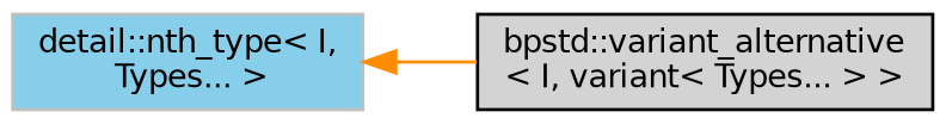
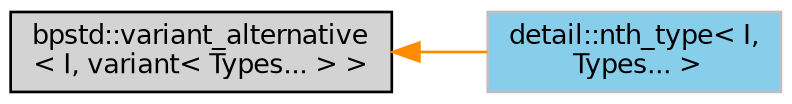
  digraph {
    rankdir=LR
    node [fontname=Helvetica fontsize=10 shape=record style=filled]
    n1 [color=black fillcolor=lightgrey fontcolor=black height=0.2 label="bpstd::variant_alternative\l\< I, variant\< Types... \> \>" width=0.4]
    n2 [color=grey75 fillcolor=skyblue height=0.2 label="detail::nth_type\< I,\l Types... \>" width=0.4]
-   n2 -> n1 [color=darkorange dir=back fontname=Helvetica fontsize=10 labelfontname=Helvetica labelfontsize=10 style=solid]
+   n1 -> n2 [color=darkorange dir=back fontname=Helvetica fontsize=10 labelfontname=Helvetica labelfontsize=10 style=solid]
  }
